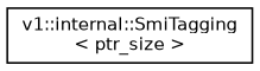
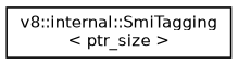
  digraph {
    rankdir=TB
-   n1 [color=black fillcolor=white fontname=Helvetica fontsize=10 height=0.2 label="v1::internal::SmiTagging\l\< ptr_size \>" shape=record style=filled width=0.4]
+   n1 [color=black fillcolor=white fontname=Helvetica fontsize=10 height=0.2 label="v8::internal::SmiTagging\l\< ptr_size \>" shape=record style=filled width=0.4]
  }
